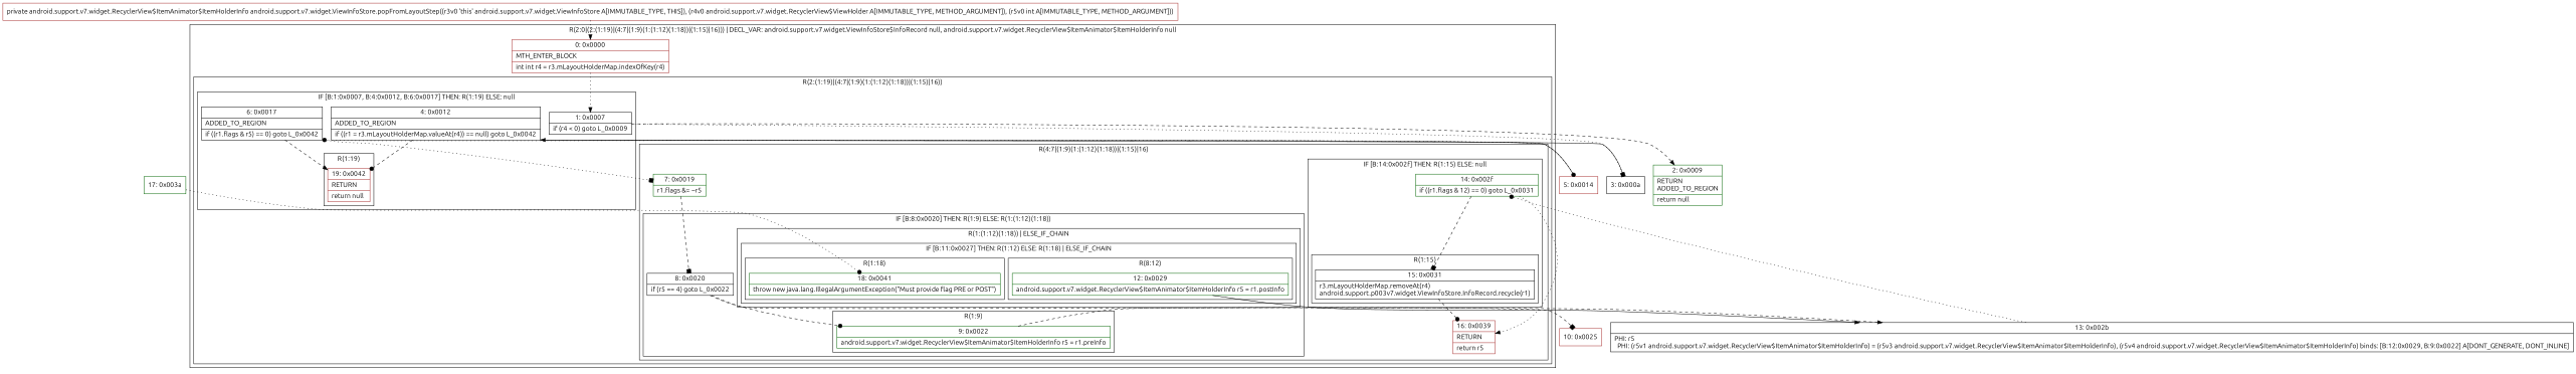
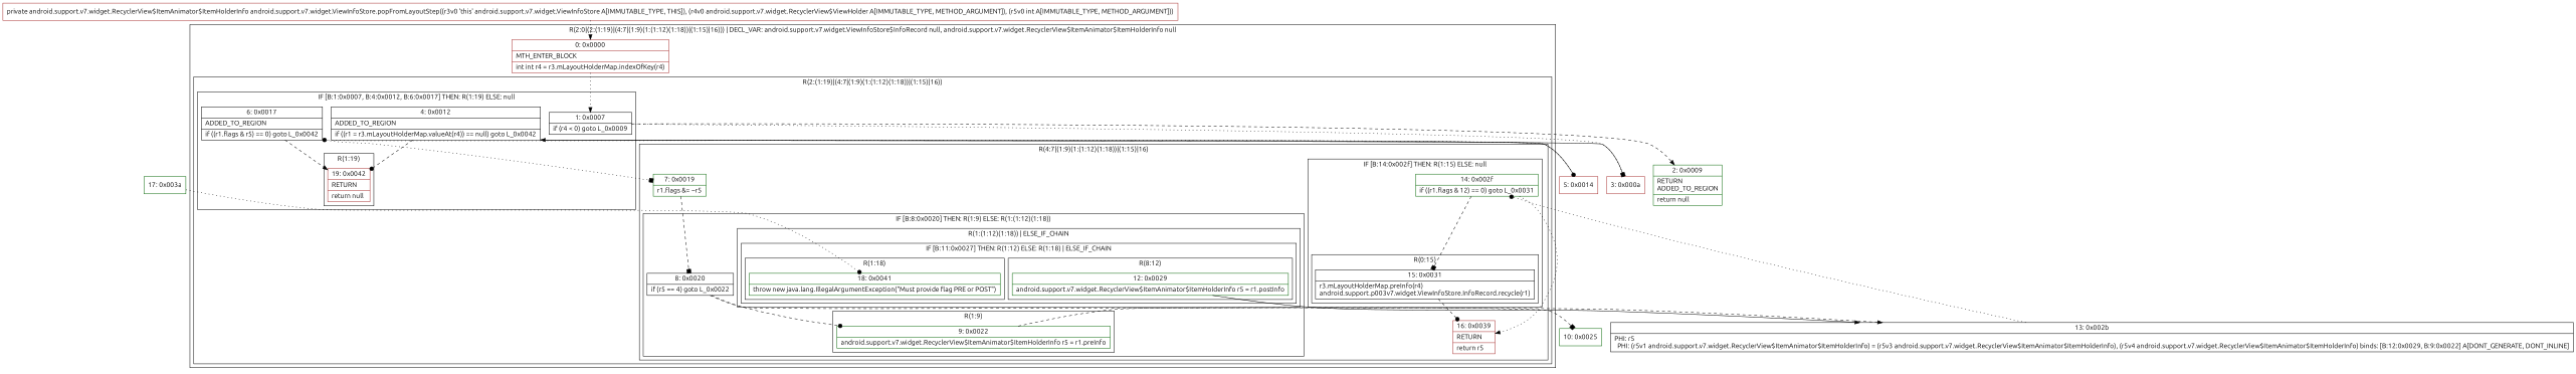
  digraph {
    fontname=Ubuntu
    node [color=black fontname=Ubuntu shape=record]
    edge [arrowhead=normal fontname=Ubuntu style=dashed]
    n1 [color=brown label="{19\:\ 0x0042|RETURN\l|return null\l}"]
    n2 [label="{1\:\ 0x0007|if (r4 \< 0) goto L_0x0009\l}"]
    n3 [label="{4\:\ 0x0012|ADDED_TO_REGION\l|if ((r1 = r3.mLayoutHolderMap.valueAt(r4)) == null) goto L_0x0042\l}"]
    n4 [label="{6\:\ 0x0017|ADDED_TO_REGION\l|if ((r1.flags & r5) == 0) goto L_0x0042\l}"]
    n5 [color=darkgreen label="{9\:\ 0x0022|android.support.v7.widget.RecyclerView$ItemAnimator$ItemHolderInfo r5 = r1.preInfo\l}"]
    n6 [color=darkgreen label="{12\:\ 0x0029|android.support.v7.widget.RecyclerView$ItemAnimator$ItemHolderInfo r5 = r1.postInfo\l}"]
    n7 [color=darkgreen label="{18\:\ 0x0041|throw new java.lang.IllegalArgumentException(\"Must provide flag PRE or POST\")\l}"]
    n8 [label="{8\:\ 0x0020|if (r5 == 4) goto L_0x0022\l}"]
-   n9 [label="{15\:\ 0x0031|r3.mLayoutHolderMap.removeAt(r4)\landroid.support.p003v7.widget.ViewInfoStore.InfoRecord.recycle(r1)\l}"]
+   n9 [label="{15\:\ 0x0031|r3.mLayoutHolderMap.preInfo(r4)\landroid.support.p003v7.widget.ViewInfoStore.InfoRecord.recycle(r1)\l}"]
    n10 [color=darkgreen label="{14\:\ 0x002f|if ((r1.flags & 12) == 0) goto L_0x0031\l}"]
    n11 [color=darkgreen label="{7\:\ 0x0019|r1.flags &= ~r5\l}"]
    n12 [color=brown label="{16\:\ 0x0039|RETURN\l|return r5\l}"]
    n13 [color=brown label="{0\:\ 0x0000|MTH_ENTER_BLOCK\l|int int r4 = r3.mLayoutHolderMap.indexOfKey(r4)\l}"]
    n14 [color=darkgreen label="{2\:\ 0x0009|RETURN\lADDED_TO_REGION\l|return null\l}"]
-   n15 [label="{3\:\ 0x000a}"]
+   n15 [color=brown label="{3\:\ 0x000a}"]
    n16 [color=brown label="{5\:\ 0x0014}"]
    n17 [label="{13\:\ 0x002b|PHI: r5 \l  PHI: (r5v1 android.support.v7.widget.RecyclerView$ItemAnimator$ItemHolderInfo) = (r5v3 android.support.v7.widget.RecyclerView$ItemAnimator$ItemHolderInfo), (r5v4 android.support.v7.widget.RecyclerView$ItemAnimator$ItemHolderInfo) binds: [B:12:0x0029, B:9:0x0022] A[DONT_GENERATE, DONT_INLINE]\l}"]
-   n18 [color=brown label="{10\:\ 0x0025}"]
+   n18 [color=darkgreen label="{10\:\ 0x0025}"]
    n19 [color=darkgreen label="{17\:\ 0x003a}"]
    n20 [color=brown label="{private android.support.v7.widget.RecyclerView$ItemAnimator$ItemHolderInfo android.support.v7.widget.ViewInfoStore.popFromLayoutStep((r3v0 'this' android.support.v7.widget.ViewInfoStore A[IMMUTABLE_TYPE, THIS]), (r4v0 android.support.v7.widget.RecyclerView$ViewHolder A[IMMUTABLE_TYPE, METHOD_ARGUMENT]), (r5v0 int A[IMMUTABLE_TYPE, METHOD_ARGUMENT])) }"]
    subgraph cluster_1 {
      label="R(2:0|(2:(1:19)|(4:7|(1:9)(1:(1:12)(1:18))|(1:15)|16))) | DECL_VAR: android.support.v7.widget.ViewInfoStore$InfoRecord null, android.support.v7.widget.RecyclerView$ItemAnimator$ItemHolderInfo null\l"
      n13
      subgraph cluster_2 {
        label="R(2:(1:19)|(4:7|(1:9)(1:(1:12)(1:18))|(1:15)|16))"
        subgraph cluster_3 {
          label="IF [B:1:0x0007, B:4:0x0012, B:6:0x0017] THEN: R(1:19) ELSE: null"
          n2
          n3
          n4
          subgraph cluster_4 {
            label="R(1:19)"
            n1
          }
        }
        subgraph cluster_5 {
          label="R(4:7|(1:9)(1:(1:12)(1:18))|(1:15)|16)"
          n11
          n12
          subgraph cluster_6 {
            label="IF [B:8:0x0020] THEN: R(1:9) ELSE: R(1:(1:12)(1:18))"
            n8
            subgraph cluster_7 {
              label="R(1:9)"
              n5
            }
            subgraph cluster_8 {
              label="R(1:(1:12)(1:18)) | ELSE_IF_CHAIN\l"
              subgraph cluster_9 {
                label="IF [B:11:0x0027] THEN: R(1:12) ELSE: R(1:18) | ELSE_IF_CHAIN\l"
                subgraph cluster_10 {
                  label="R(8:12)"
                  n6
                }
                subgraph cluster_11 {
                  label="R(1:18)"
                  n7
                }
              }
            }
          }
          subgraph cluster_12 {
            label="IF [B:14:0x002f] THEN: R(1:15) ELSE: null"
            n10
            subgraph cluster_13 {
-             label="R(1:15)"
+             label="R(0:15)"
              n9
            }
          }
        }
      }
    }
    n2 -> n14
    n2 -> n15 [arrowhead=box style=dotted]
    n3 -> n1 [arrowhead=dot]
    n3 -> n16 [arrowhead=dot style=solid]
    n4 -> n1
    n4 -> n11 [arrowhead=box style=dotted]
    n5 -> n17
    n6 -> n17 [style=solid]
    n8 -> n5 [arrowhead=dot]
    n8 -> n18 [arrowhead=box]
    n9 -> n12 [arrowhead=dot]
    n10 -> n9 [arrowhead=box]
    n10 -> n12 [style=dotted]
    n11 -> n8 [arrowhead=box]
    n13 -> n2 [style=dotted]
    n15 -> n3 [style=solid]
    n16 -> n4 [arrowhead=dot style=dotted]
    n17 -> n10 [arrowhead=dot style=dotted]
    n19 -> n7 [arrowhead=dot style=dotted]
    n20 -> n13 [style=dotted]
  }
